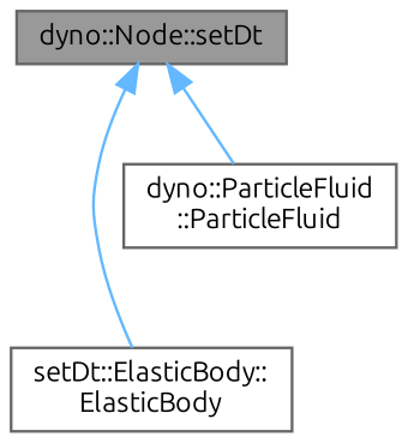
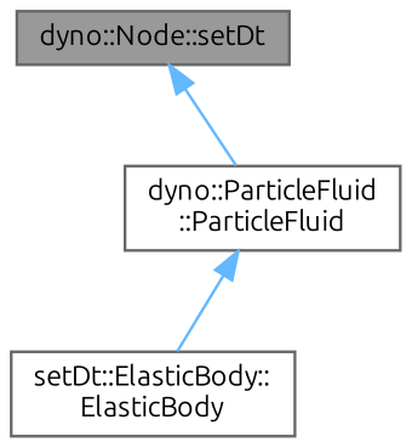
  digraph {
    fontname=Ubuntu
    rankdir=TB
    node [color=grey40 fillcolor=white fontname=Ubuntu fontsize=10 shape=box style=filled]
    edge [color=steelblue1 dir=back fontname=Ubuntu fontsize=10 labelfontname=Helvetica labelfontsize=10 style=solid]
    n1 [color=gray40 fillcolor=grey60 fontcolor=black height=0.2 label="dyno::Node::setDt" width=0.4]
    n2 [height=0.2 label="setDt::ElasticBody::\lElasticBody" width=0.4]
    n3 [height=0.2 label="dyno::ParticleFluid\l::ParticleFluid" width=0.4]
-   n1 -> n2
+   n3 -> n2
    n1 -> n3
  }
